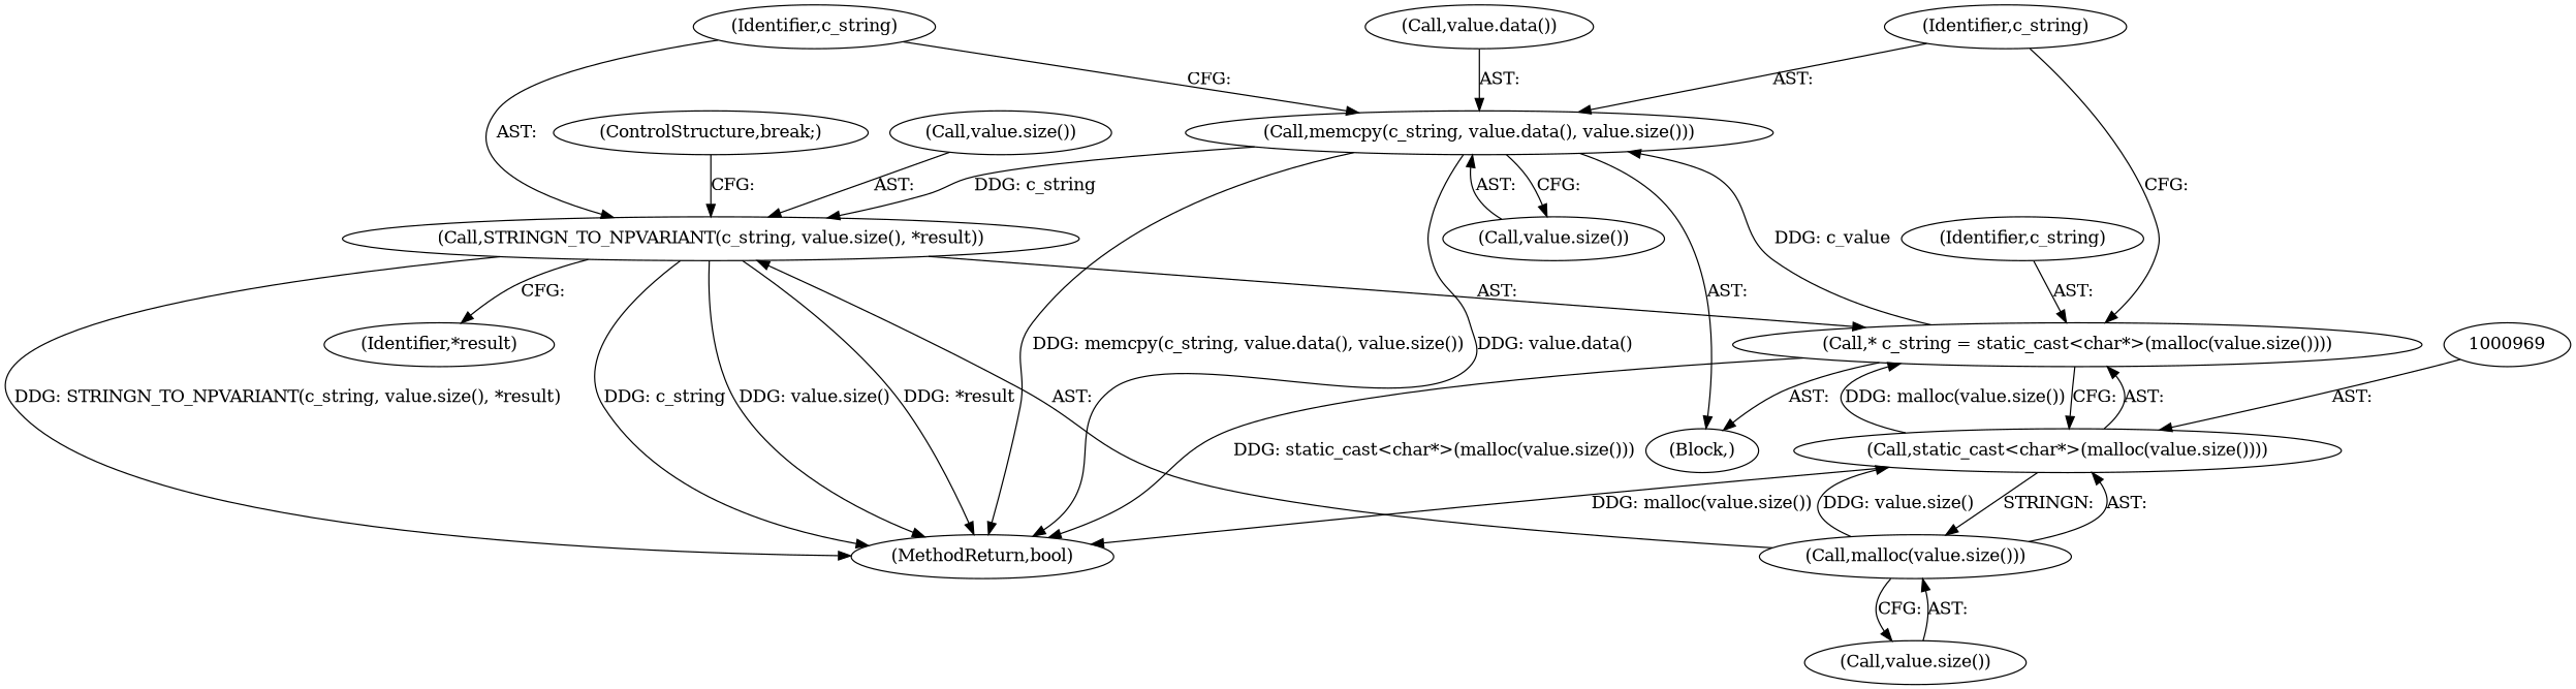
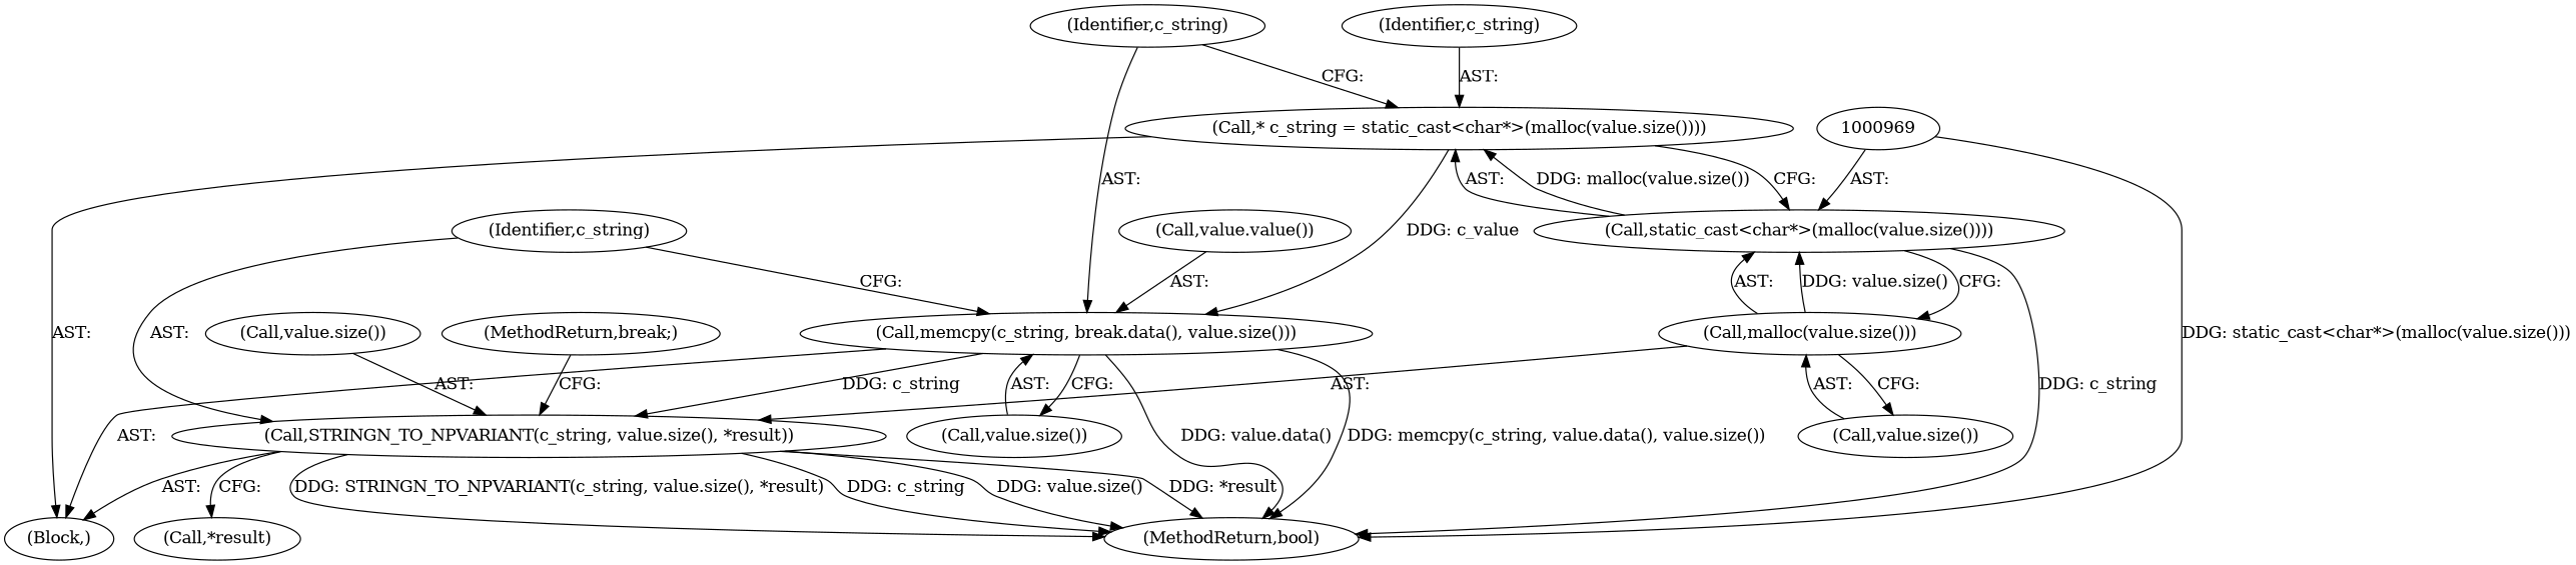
  digraph {
-   n1 [label="(Call,memcpy(c_string, value.data(), value.size()))"]
+   n1 [label="(Call,memcpy(c_string, break.data(), value.size()))"]
    n2 [label="(Call,STRINGN_TO_NPVARIANT(c_string, value.size(), *result))"]
    n3 [label="(Call,value.size())"]
    n4 [label="(Block,)"]
    n5 [label="(MethodReturn,bool)"]
-   n6 [label="(Identifier,*result)"]
+   n6 [label="(Call,*result)"]
    n7 [label="(Call,* c_string = static_cast<char*>(malloc(value.size())))"]
    n8 [label="(Call,static_cast<char*>(malloc(value.size())))"]
    n9 [label="(Call,malloc(value.size()))"]
    n10 [label="(Call,value.size())"]
    n11 [label="(Identifier,c_string)"]
-   n12 [label="(ControlStructure,break;)"]
-   n13 [label="(Call,value.data())"]
+   n12 [label="(MethodReturn,break;)"]
+   n13 [label="(Call,value.value())"]
    n14 [label="(Call,value.size())"]
    n15 [label="(Identifier,c_string)"]
    n16 [label="(Identifier,c_string)"]
    n17 [label=1000969]
    n1 -> n2 [label="DDG: c_string"]
    n1 -> n3 [label="CFG: "]
    n1 -> n4 [label="AST: "]
    n1 -> n5 [label="DDG: value.data()"]
    n1 -> n5 [label="DDG: memcpy(c_string, value.data(), value.size())"]
-   n2 -> n7 [label="AST: "]
+   n2 -> n4 [label="AST: "]
    n2 -> n5 [label="DDG: value.size()"]
    n2 -> n5 [label="DDG: *result"]
    n2 -> n5 [label="DDG: STRINGN_TO_NPVARIANT(c_string, value.size(), *result)"]
    n2 -> n5 [label="DDG: c_string"]
    n2 -> n6 [label="CFG: "]
    n3 -> n1 [label="AST: "]
    n7 -> n1 [label="DDG: c_value"]
    n7 -> n4 [label="AST: "]
-   n7 -> n5 [label="DDG: static_cast<char*>(malloc(value.size()))"]
+   n17 -> n5 [label="DDG: static_cast<char*>(malloc(value.size()))"]
    n7 -> n8 [label="CFG: "]
-   n8 -> n5 [label="DDG: malloc(value.size())"]
+   n8 -> n5 [label="DDG: c_string"]
    n8 -> n7 [label="AST: "]
    n8 -> n7 [label="DDG: malloc(value.size())"]
-   n8 -> n9 [label="STRINGN: "]
+   n8 -> n9 [label="CFG: "]
    n9 -> n2 [label="AST: "]
    n9 -> n8 [label="AST: "]
    n9 -> n8 [label="DDG: value.size()"]
    n9 -> n10 [label="CFG: "]
    n10 -> n9 [label="AST: "]
    n11 -> n1 [label="CFG: "]
    n11 -> n2 [label="AST: "]
    n12 -> n2 [label="CFG: "]
    n13 -> n1 [label="AST: "]
    n14 -> n2 [label="AST: "]
    n15 -> n1 [label="AST: "]
    n15 -> n7 [label="CFG: "]
    n16 -> n7 [label="AST: "]
    n17 -> n8 [label="AST: "]
  }
